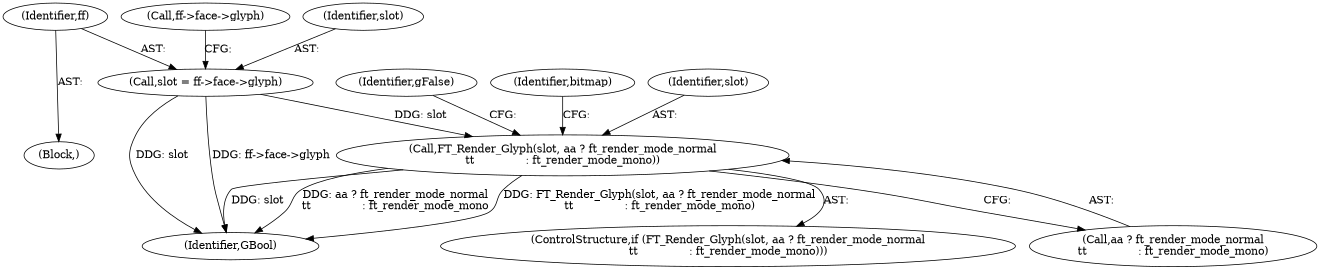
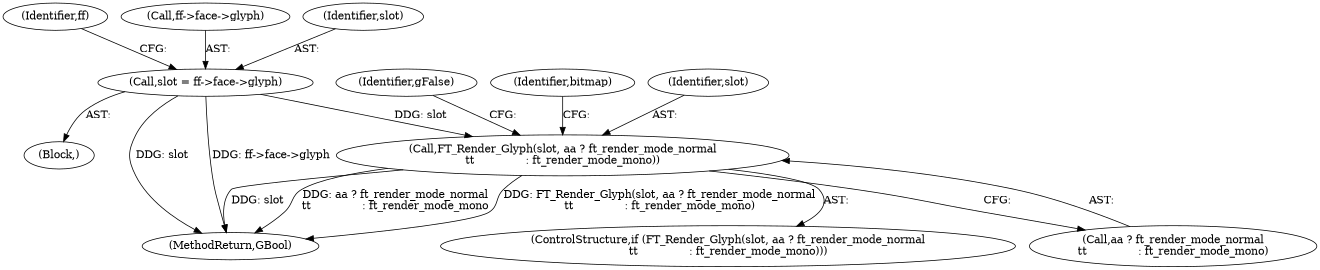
  digraph {
    n1 [label="(Call,slot = ff->face->glyph)"]
    n2 [label="(Call,FT_Render_Glyph(slot, aa ? ft_render_mode_normal\n\t\t               : ft_render_mode_mono))"]
-   n3 [label="(Identifier,GBool)"]
+   n3 [label="(MethodReturn,GBool)"]
    n4 [label="(Block,)"]
    n5 [label="(ControlStructure,if (FT_Render_Glyph(slot, aa ? ft_render_mode_normal\n\t\t               : ft_render_mode_mono)))"]
    n6 [label="(Call,aa ? ft_render_mode_normal\n\t\t               : ft_render_mode_mono)"]
    n7 [label="(Call,ff->face->glyph)"]
    n8 [label="(Identifier,gFalse)"]
    n9 [label="(Identifier,slot)"]
    n10 [label="(Identifier,bitmap)"]
    n11 [label="(Identifier,ff)"]
    n12 [label="(Identifier,slot)"]
    n1 -> n2 [label="DDG: slot"]
    n1 -> n3 [label="DDG: slot"]
    n1 -> n3 [label="DDG: ff->face->glyph"]
-   n11 -> n4 [label="AST: "]
+   n1 -> n4 [label="AST: "]
    n2 -> n3 [label="DDG: slot"]
    n2 -> n3 [label="DDG: aa ? ft_render_mode_normal\n\t\t               : ft_render_mode_mono"]
    n2 -> n3 [label="DDG: FT_Render_Glyph(slot, aa ? ft_render_mode_normal\n\t\t               : ft_render_mode_mono)"]
    n2 -> n5 [label="AST: "]
    n2 -> n6 [label="CFG: "]
    n6 -> n2 [label="AST: "]
-   n7 -> n1 [label="CFG: "]
+   n7 -> n1 [label="AST: "]
    n8 -> n2 [label="CFG: "]
    n9 -> n1 [label="AST: "]
    n10 -> n2 [label="CFG: "]
-   n11 -> n1 [label="AST: "]
+   n11 -> n1 [label="CFG: "]
    n12 -> n2 [label="AST: "]
  }
